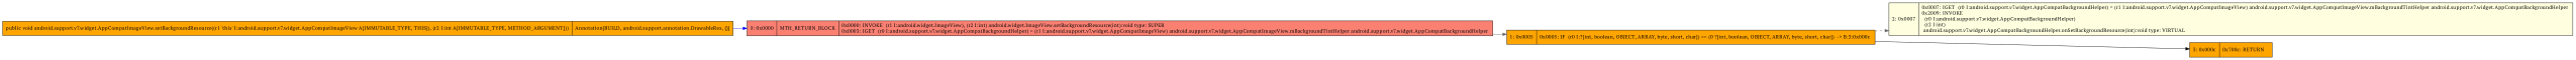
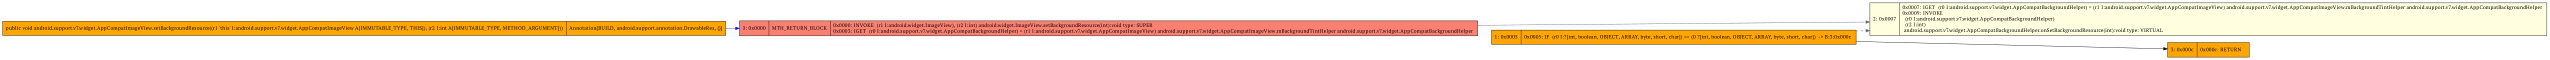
  digraph {
    fontname="PT Serif"
    rankdir=LR
    node [fillcolor=orange fontname="PT Serif" shape=record style=filled]
    edge [color=gray40 fontname="PT Serif"]
    n1 [fillcolor=salmon label="{0\:\ 0x0000|MTH_RETURN_BLOCK\l|0x0000: INVOKE  (r1 I:android.widget.ImageView), (r2 I:int) android.widget.ImageView.setBackgroundResource(int):void type: SUPER \l0x0003: IGET  (r0 I:android.support.v7.widget.AppCompatBackgroundHelper) = (r1 I:android.support.v7.widget.AppCompatImageView) android.support.v7.widget.AppCompatImageView.mBackgroundTintHelper android.support.v7.widget.AppCompatBackgroundHelper \l}"]
    n2 [label="{1\:\ 0x0005|0x0005: IF  (r0 I:?[int, boolean, OBJECT, ARRAY, byte, short, char]) == (0 ?[int, boolean, OBJECT, ARRAY, byte, short, char])  \-\> B:3:0x000c \l}"]
-   n3 [fillcolor=lightyellow label="{2\:\ 0x0007|0x0007: IGET  (r0 I:android.support.v7.widget.AppCompatBackgroundHelper) = (r1 I:android.support.v7.widget.AppCompatImageView) android.support.v7.widget.AppCompatImageView.mBackgroundTintHelper android.support.v7.widget.AppCompatBackgroundHelper \l0x2009: INVOKE  \l  (r0 I:android.support.v7.widget.AppCompatBackgroundHelper)\l  (r2 I:int)\l android.support.v7.widget.AppCompatBackgroundHelper.onSetBackgroundResource(int):void type: VIRTUAL \l}"]
-   n4 [label="{3\:\ 0x000c|0x700c: RETURN   \l}"]
+   n3 [fillcolor=lightyellow label="{2\:\ 0x0007|0x0007: IGET  (r0 I:android.support.v7.widget.AppCompatBackgroundHelper) = (r1 I:android.support.v7.widget.AppCompatImageView) android.support.v7.widget.AppCompatImageView.mBackgroundTintHelper android.support.v7.widget.AppCompatBackgroundHelper \l0x0009: INVOKE  \l  (r0 I:android.support.v7.widget.AppCompatBackgroundHelper)\l  (r2 I:int)\l android.support.v7.widget.AppCompatBackgroundHelper.onSetBackgroundResource(int):void type: VIRTUAL \l}"]
+   n4 [label="{3\:\ 0x000c|0x000c: RETURN   \l}"]
    n5 [label="{public void android.support.v7.widget.AppCompatImageView.setBackgroundResource((r1 'this' I:android.support.v7.widget.AppCompatImageView A[IMMUTABLE_TYPE, THIS]), (r2 I:int A[IMMUTABLE_TYPE, METHOD_ARGUMENT]))  | Annotation[BUILD, android.support.annotation.DrawableRes, \{\}]\l}"]
-   n1 -> n2
+   n1 -> n3
    n2 -> n3 [style=dashed]
    n2 -> n4 [color=black]
    n5 -> n1 [color=blue]
  }
